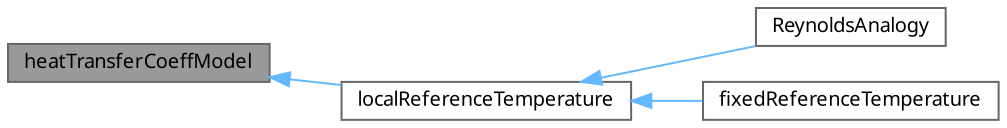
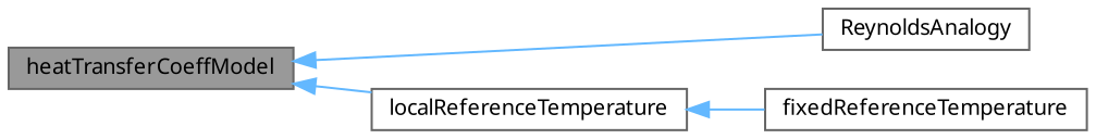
  digraph {
    fontname="Noto Sans"
    rankdir=LR
    node [color=gray40 fillcolor=white fontname="Noto Sans" fontsize=10 shape=box style=filled]
    edge [color=steelblue1 dir=back fontname="Noto Sans" fontsize=10 labelfontname=Helvetica labelfontsize=10 style=solid]
    n1 [fillcolor=grey60 fontcolor=black height=0.2 label=heatTransferCoeffModel width=0.4]
    n2 [height=0.2 label=ReynoldsAnalogy width=0.4]
    n3 [height=0.2 label=localReferenceTemperature width=0.4]
    n4 [height=0.2 label=fixedReferenceTemperature width=0.4]
-   n3 -> n2
+   n1 -> n2
    n1 -> n3
    n3 -> n4
  }
